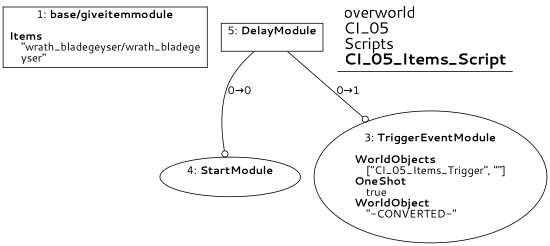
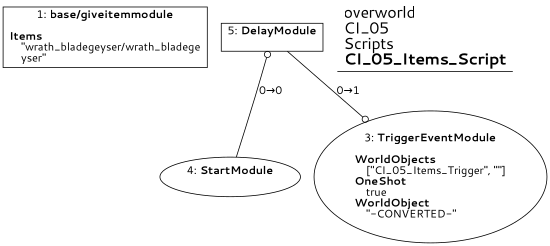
  digraph {
    fontname="Segoe UI"
    splines=spline
    node [fontname="Segoe UI" shape=box]
    edge [arrowhead=odot fontname="Segoe UI"]
    n1 [label=<1: <b>base/giveitemmodule</b><br/><br/><b>Items</b><br align="left"/>    &quot;wrath_bladegeyser/wrath_bladege<br align="left"/>    yser&quot;<br align="left"/>>]
    n2 [label=<3: <b>TriggerEventModule</b><br/><br/><b>WorldObjects</b><br align="left"/>    [&quot;CI_05_Items_Trigger&quot;, &quot;&quot;]<br align="left"/><b>OneShot</b><br align="left"/>    true<br align="left"/><b>WorldObject</b><br align="left"/>    &quot;-CONVERTED-&quot;<br align="left"/>> shape=oval]
    n3 [label=<4: <b>StartModule</b><br/><br/>> shape=oval]
    n4 [label=<5: <b>DelayModule</b><br/><br/>>]
    n5 [label=<<font point-size="20">overworld<br align="left"/>CI_05<br align="left"/>Scripts<br align="left"/><b>CI_05_Items_Script</b><br align="left"/></font>> shape=underline]
-   n4 -> n3 [label="0→0"]
+   n3 -> n4 [label="0→0"]
    n4 -> n2 [label="0→1"]
  }
